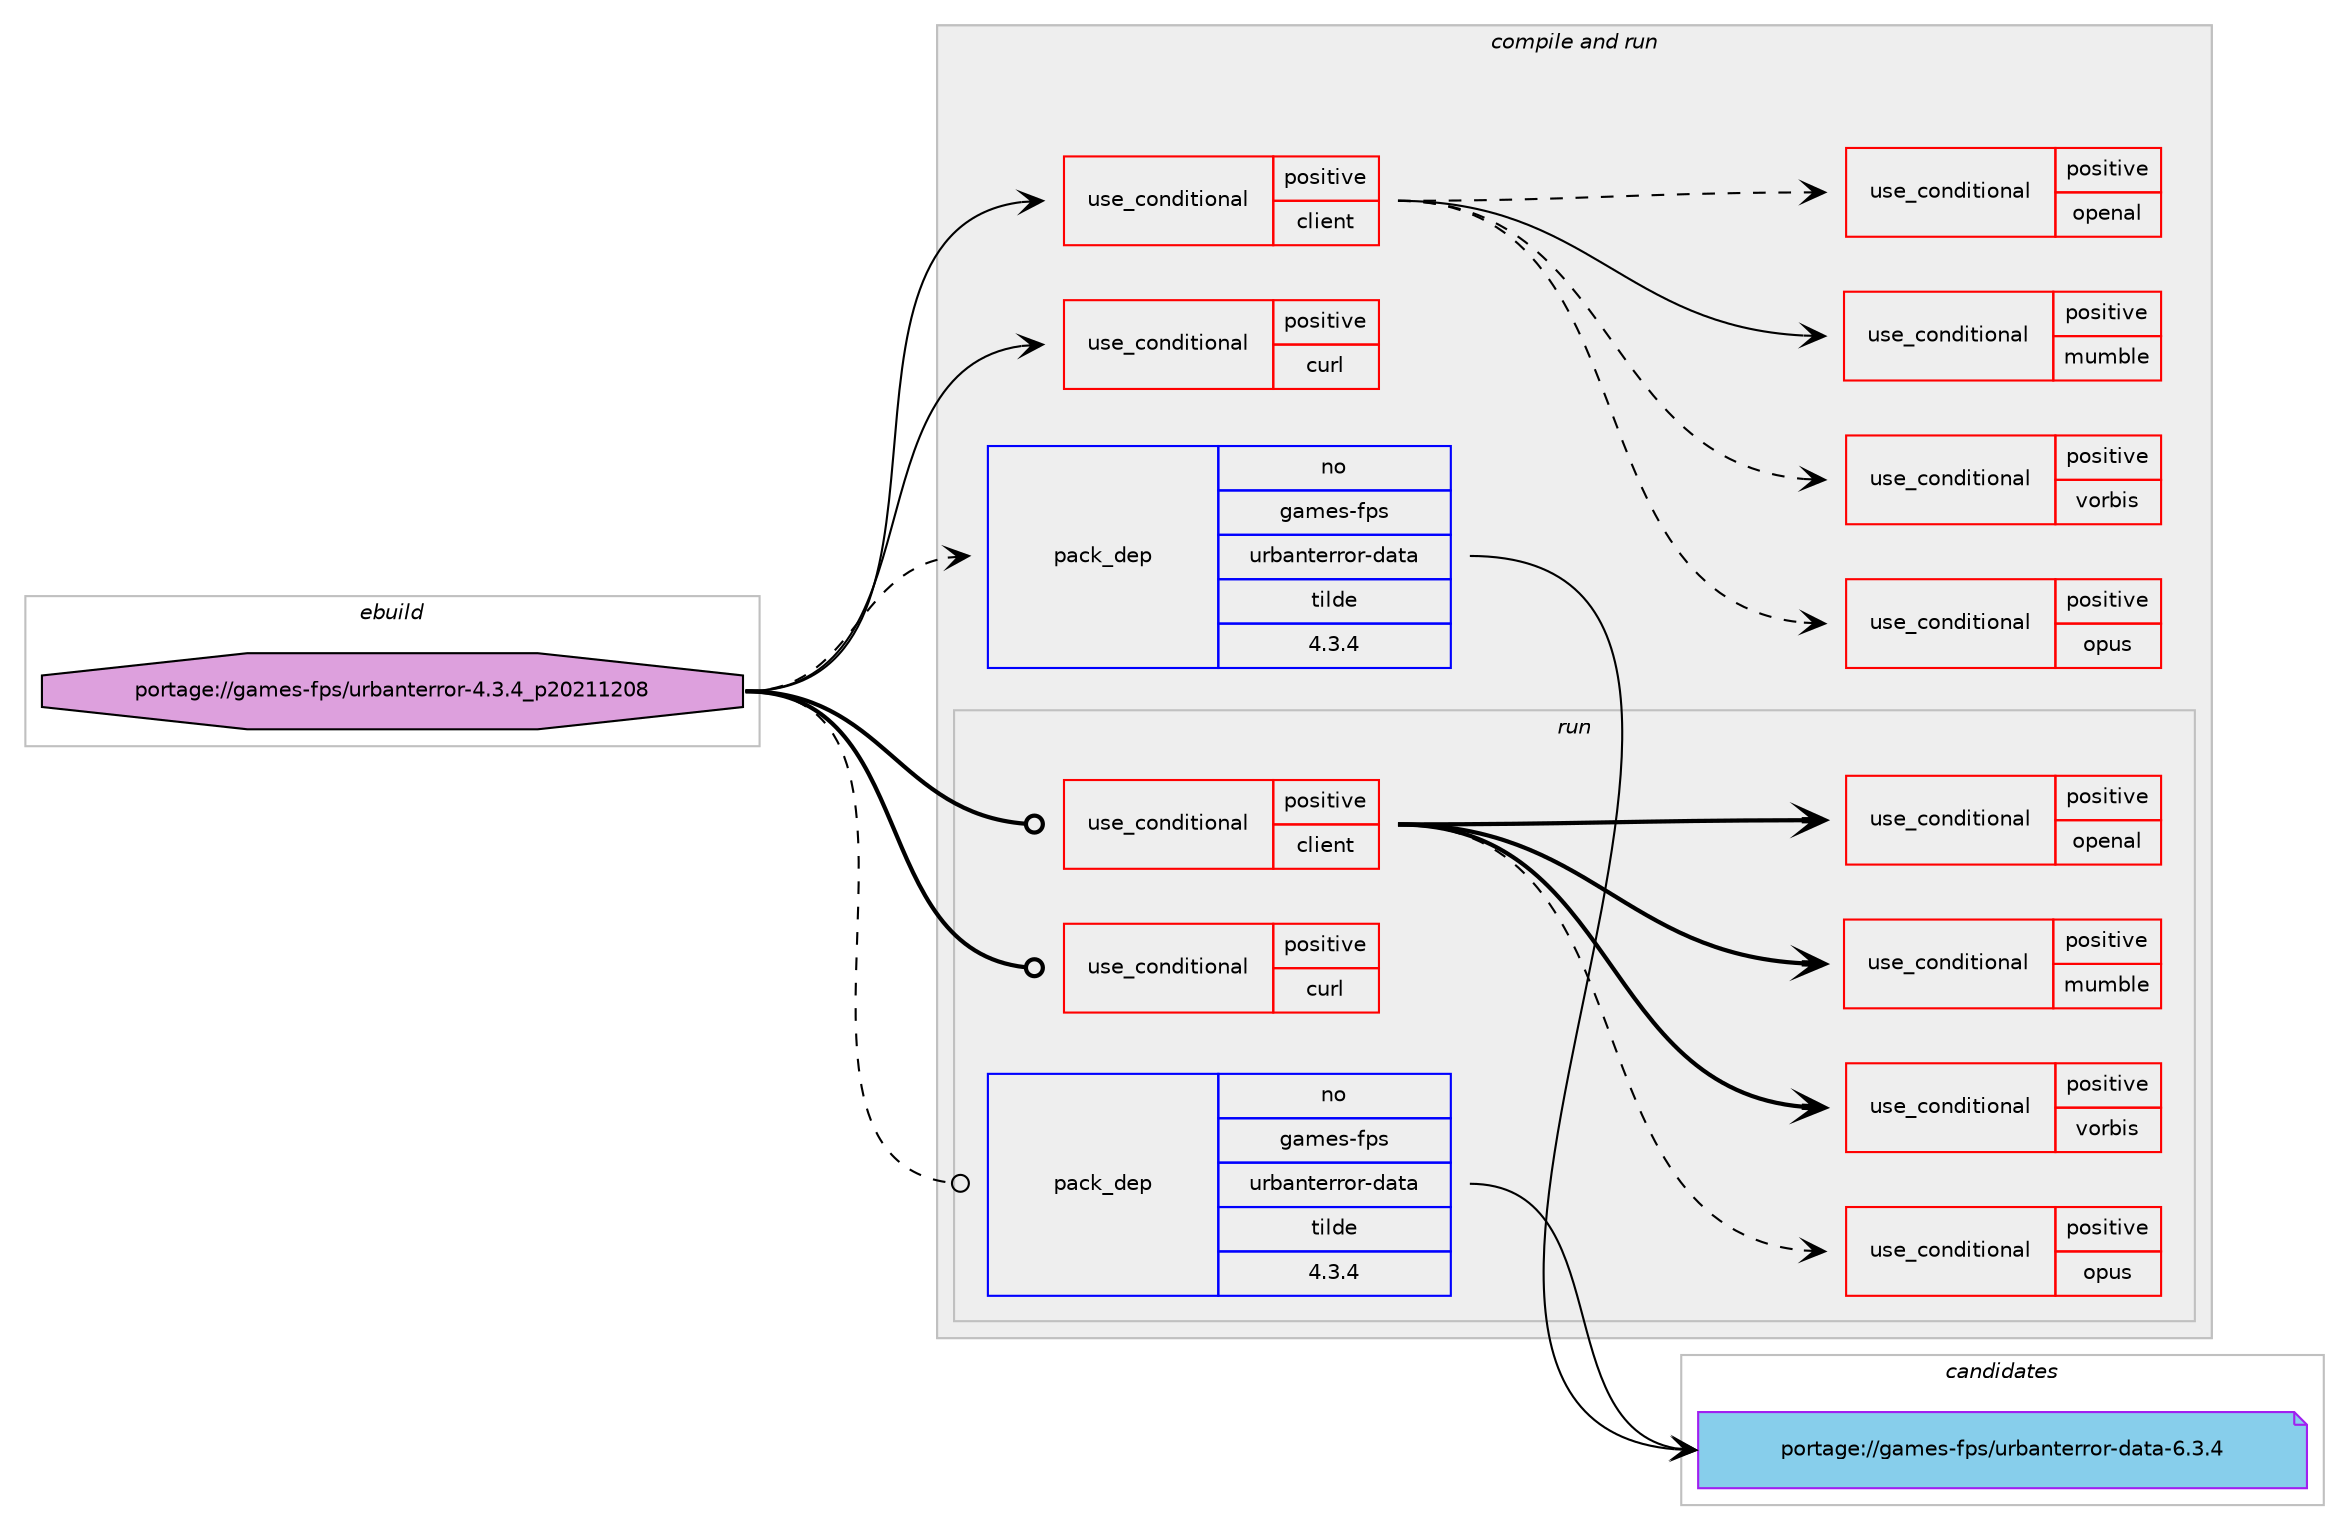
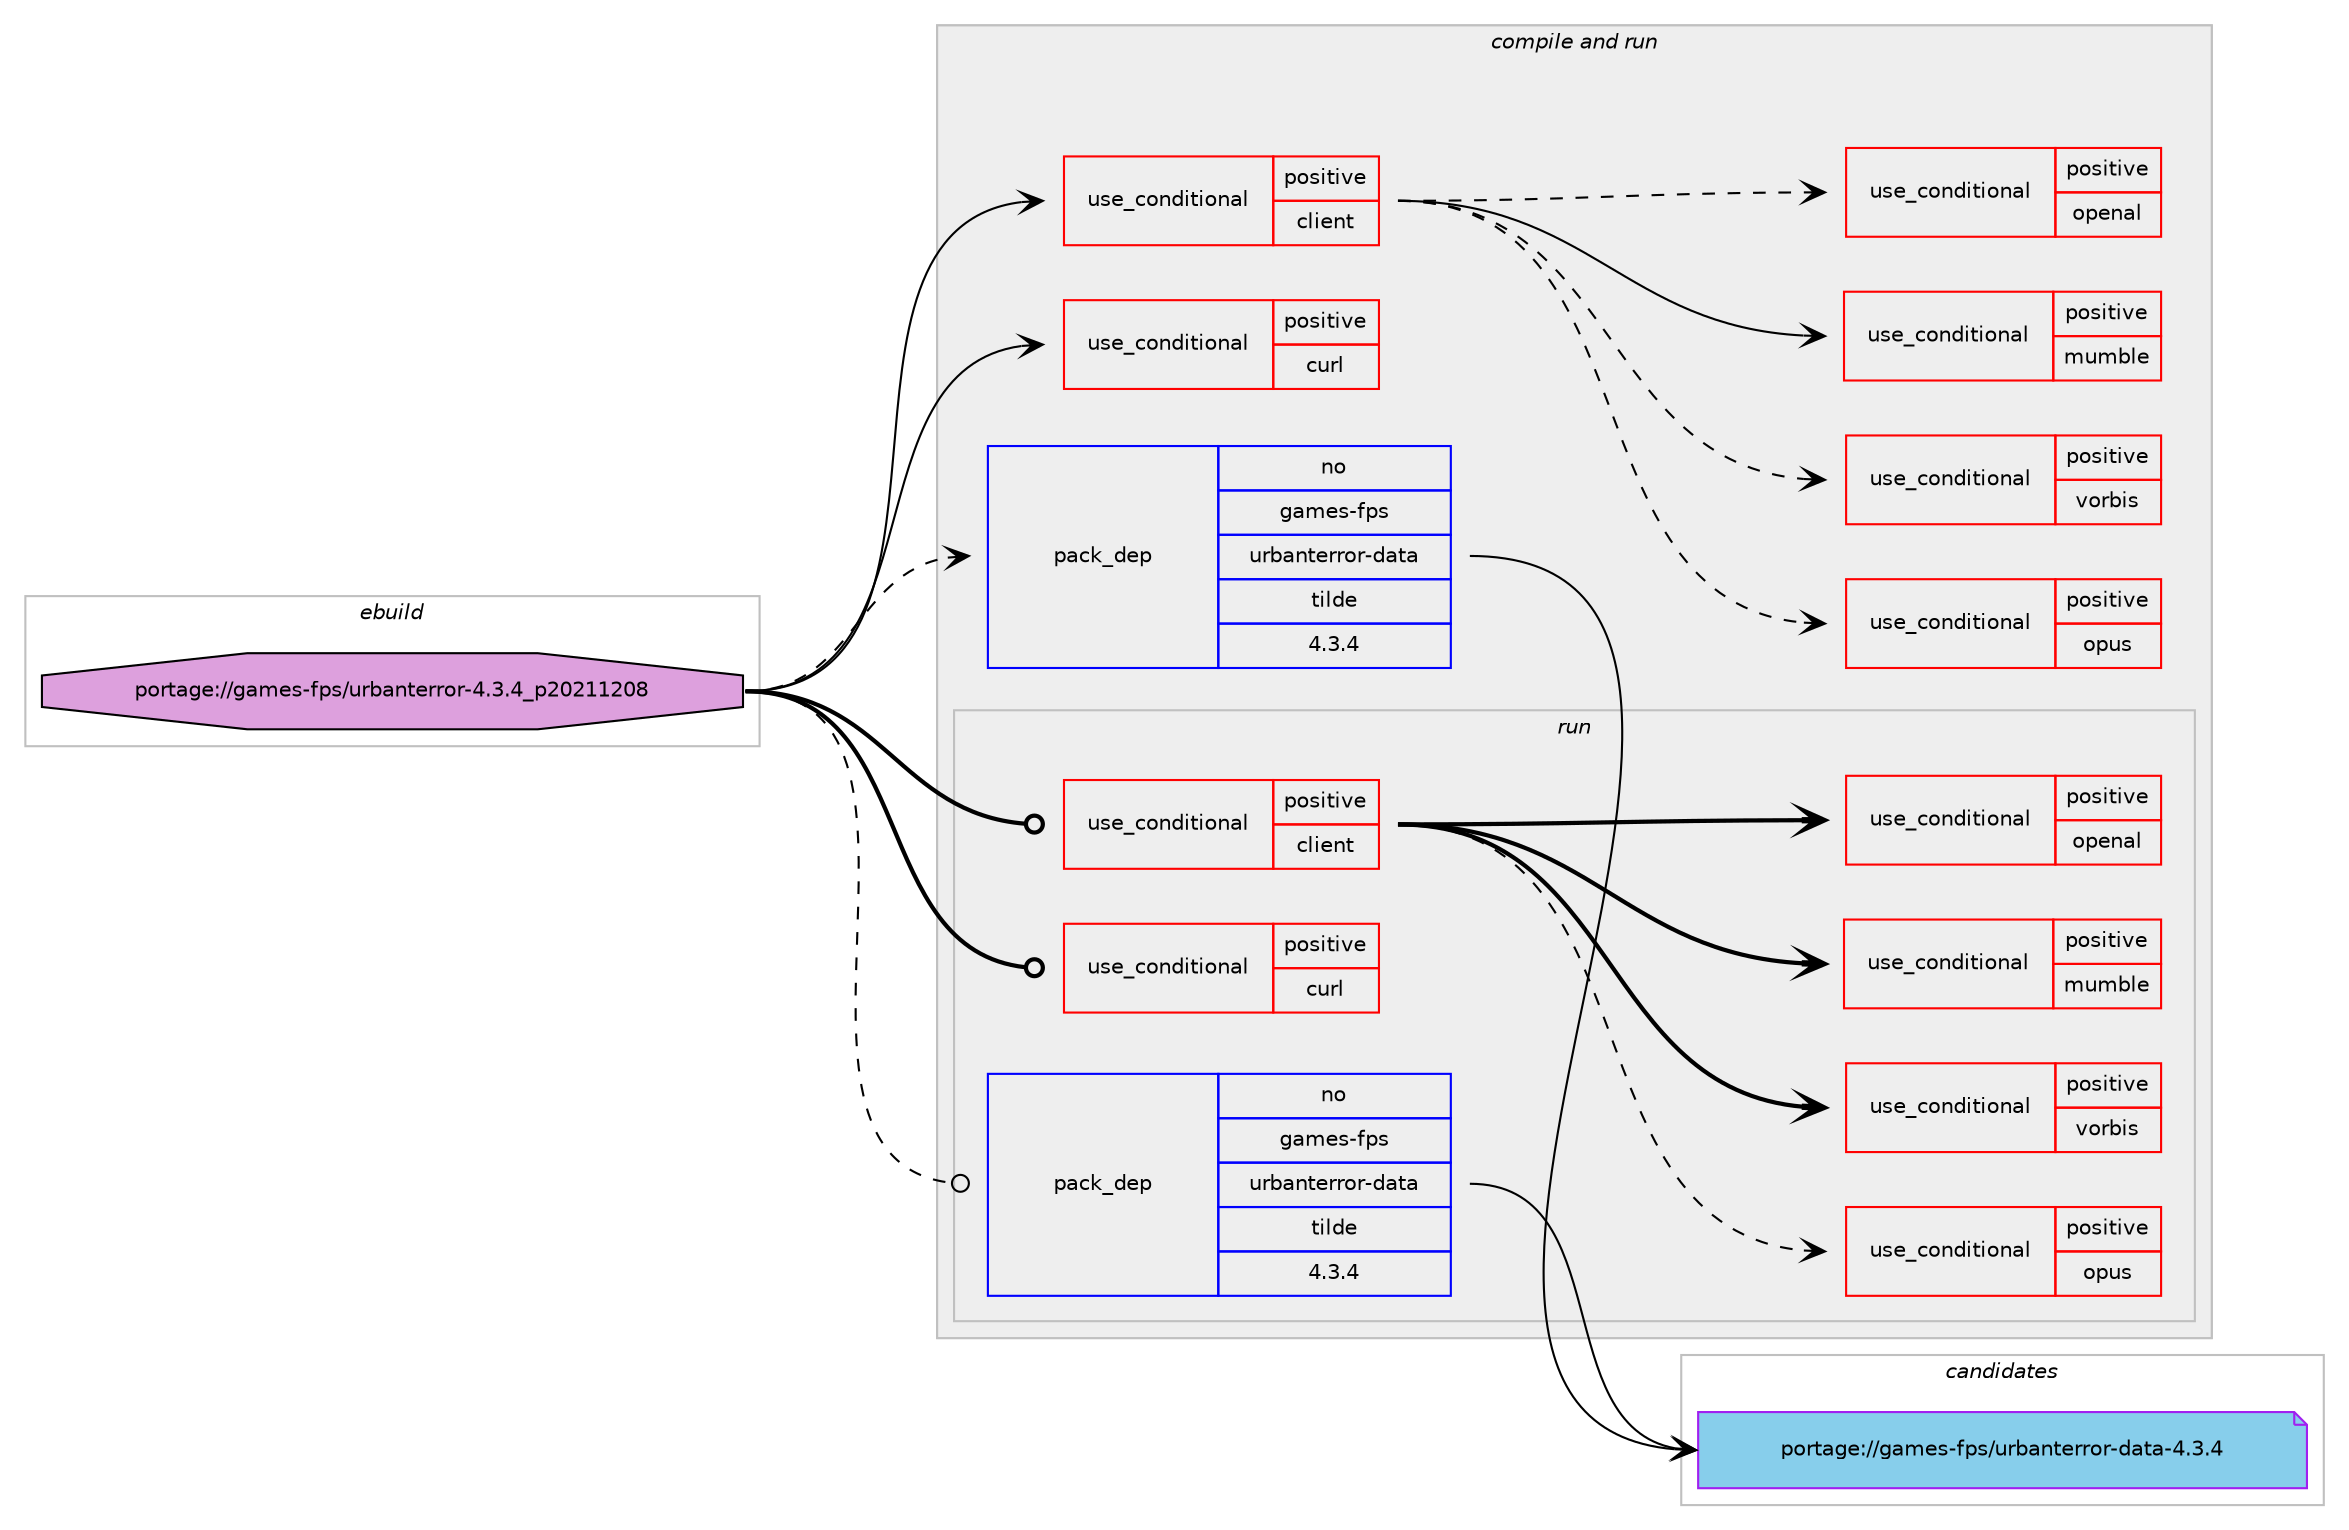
  digraph {
    compound=true
    concentrate=true
    fontname=Helvetica
    fontsize=10
    newrank=true
    rankdir=LR
    ranksep=1.5
    node [color=red fontname=Helvetica fontsize=10 shape=none]
    edge [arrowhead=vee headport=w style=dashed tailport=e weight=20]
    n1 [color=black label="portage://games-fps/urbanterror-4.3.4_p20211208" width=4 style=filled fillcolor=plum shape=octagon]
    n2 [label=<<TABLE BORDER="0" CELLBORDER="1" CELLSPACING="0" CELLPADDING="4"><TR><TD ROWSPAN="3" CELLPADDING="10">use_conditional</TD></TR><TR><TD>positive</TD></TR><TR><TD>mumble</TD></TR></TABLE>>]
    n3 [label=<<TABLE BORDER="0" CELLBORDER="1" CELLSPACING="0" CELLPADDING="4"><TR><TD ROWSPAN="3" CELLPADDING="10">use_conditional</TD></TR><TR><TD>positive</TD></TR><TR><TD>openal</TD></TR></TABLE>>]
    n4 [label=<<TABLE BORDER="0" CELLBORDER="1" CELLSPACING="0" CELLPADDING="4"><TR><TD ROWSPAN="3" CELLPADDING="10">use_conditional</TD></TR><TR><TD>positive</TD></TR><TR><TD>opus</TD></TR></TABLE>>]
    n5 [label=<<TABLE BORDER="0" CELLBORDER="1" CELLSPACING="0" CELLPADDING="4"><TR><TD ROWSPAN="3" CELLPADDING="10">use_conditional</TD></TR><TR><TD>positive</TD></TR><TR><TD>vorbis</TD></TR></TABLE>>]
    n6 [label=<<TABLE BORDER="0" CELLBORDER="1" CELLSPACING="0" CELLPADDING="4"><TR><TD ROWSPAN="3" CELLPADDING="10">use_conditional</TD></TR><TR><TD>positive</TD></TR><TR><TD>client</TD></TR></TABLE>>]
    n7 [label=<<TABLE BORDER="0" CELLBORDER="1" CELLSPACING="0" CELLPADDING="4"><TR><TD ROWSPAN="3" CELLPADDING="10">use_conditional</TD></TR><TR><TD>positive</TD></TR><TR><TD>curl</TD></TR></TABLE>>]
    n8 [color=blue label=<<TABLE BORDER="0" CELLBORDER="1" CELLSPACING="0" CELLPADDING="4" WIDTH="220"><TR><TD ROWSPAN="6" CELLPADDING="30">pack_dep</TD></TR><TR><TD WIDTH="110">no</TD></TR><TR><TD>games-fps</TD></TR><TR><TD>urbanterror-data</TD></TR><TR><TD>tilde</TD></TR><TR><TD>4.3.4</TD></TR></TABLE>>]
    n9 [label=<<TABLE BORDER="0" CELLBORDER="1" CELLSPACING="0" CELLPADDING="4"><TR><TD ROWSPAN="3" CELLPADDING="10">use_conditional</TD></TR><TR><TD>positive</TD></TR><TR><TD>mumble</TD></TR></TABLE>>]
    n10 [label=<<TABLE BORDER="0" CELLBORDER="1" CELLSPACING="0" CELLPADDING="4"><TR><TD ROWSPAN="3" CELLPADDING="10">use_conditional</TD></TR><TR><TD>positive</TD></TR><TR><TD>openal</TD></TR></TABLE>>]
    n11 [label=<<TABLE BORDER="0" CELLBORDER="1" CELLSPACING="0" CELLPADDING="4"><TR><TD ROWSPAN="3" CELLPADDING="10">use_conditional</TD></TR><TR><TD>positive</TD></TR><TR><TD>opus</TD></TR></TABLE>>]
    n12 [label=<<TABLE BORDER="0" CELLBORDER="1" CELLSPACING="0" CELLPADDING="4"><TR><TD ROWSPAN="3" CELLPADDING="10">use_conditional</TD></TR><TR><TD>positive</TD></TR><TR><TD>vorbis</TD></TR></TABLE>>]
    n13 [label=<<TABLE BORDER="0" CELLBORDER="1" CELLSPACING="0" CELLPADDING="4"><TR><TD ROWSPAN="3" CELLPADDING="10">use_conditional</TD></TR><TR><TD>positive</TD></TR><TR><TD>client</TD></TR></TABLE>>]
    n14 [label=<<TABLE BORDER="0" CELLBORDER="1" CELLSPACING="0" CELLPADDING="4"><TR><TD ROWSPAN="3" CELLPADDING="10">use_conditional</TD></TR><TR><TD>positive</TD></TR><TR><TD>curl</TD></TR></TABLE>>]
    n15 [color=blue label=<<TABLE BORDER="0" CELLBORDER="1" CELLSPACING="0" CELLPADDING="4" WIDTH="220"><TR><TD ROWSPAN="6" CELLPADDING="30">pack_dep</TD></TR><TR><TD WIDTH="110">no</TD></TR><TR><TD>games-fps</TD></TR><TR><TD>urbanterror-data</TD></TR><TR><TD>tilde</TD></TR><TR><TD>4.3.4</TD></TR></TABLE>>]
-   n16 [color=purple label="portage://games-fps/urbanterror-data-6.3.4" width=4 style=filled fillcolor=skyblue shape=note]
+   n16 [color=purple label="portage://games-fps/urbanterror-data-4.3.4" width=4 style=filled fillcolor=skyblue shape=note]
    subgraph cluster_1 {
      color=gray
      label=<<i>ebuild</i>>
      rank=same
      n1
    }
    subgraph cluster_2 {
      color=gray
      label=<<i>dependencies</i>>
      subgraph cluster_3 {
        color=gray
        fillcolor="#eeeeee"
        label=<<i>compile</i>>
        style=filled
        subgraph sub_4 {
          color=gray
          fillcolor="#eeeeee"
          label=<<i>compile</i>>
          style=filled
          n6
          subgraph sub_5 {
            color=gray
            fillcolor="#eeeeee"
            label=<<i>compile</i>>
            style=filled
            n2
          }
          subgraph sub_6 {
            color=gray
            fillcolor="#eeeeee"
            label=<<i>compile</i>>
            style=filled
            n3
          }
          subgraph sub_7 {
            color=gray
            fillcolor="#eeeeee"
            label=<<i>compile</i>>
            style=filled
            n4
          }
          subgraph sub_8 {
            color=gray
            fillcolor="#eeeeee"
            label=<<i>compile</i>>
            style=filled
            n5
          }
        }
        subgraph sub_9 {
          color=gray
          fillcolor="#eeeeee"
          label=<<i>compile</i>>
          style=filled
          n7
        }
        subgraph sub_10 {
          color=gray
          fillcolor="#eeeeee"
          label=<<i>compile</i>>
          style=filled
          n8
        }
      }
      subgraph cluster_11 {
        color=gray
        fillcolor="#eeeeee"
        label=<<i>compile and run</i>>
        style=filled
      }
      subgraph cluster_12 {
        color=gray
        fillcolor="#eeeeee"
        label=<<i>run</i>>
        style=filled
        subgraph sub_13 {
          color=gray
          fillcolor="#eeeeee"
          label=<<i>run</i>>
          style=filled
          n13
          subgraph sub_14 {
            color=gray
            fillcolor="#eeeeee"
            label=<<i>run</i>>
            style=filled
            n9
          }
          subgraph sub_15 {
            color=gray
            fillcolor="#eeeeee"
            label=<<i>run</i>>
            style=filled
            n10
          }
          subgraph sub_16 {
            color=gray
            fillcolor="#eeeeee"
            label=<<i>run</i>>
            style=filled
            n11
          }
          subgraph sub_17 {
            color=gray
            fillcolor="#eeeeee"
            label=<<i>run</i>>
            style=filled
            n12
          }
        }
        subgraph sub_18 {
          color=gray
          fillcolor="#eeeeee"
          label=<<i>run</i>>
          style=filled
          n14
        }
        subgraph sub_19 {
          color=gray
          fillcolor="#eeeeee"
          label=<<i>run</i>>
          style=filled
          n15
        }
      }
    }
    subgraph cluster_20 {
      color=gray
      label=<<i>candidates</i>>
      rank=same
      subgraph sub_21 {
        color=black
        label=<<i>candidates</i>>
        nodesep=1
        rank=same
        n16
      }
      subgraph sub_22 {
        color=black
        label=<<i>candidates</i>>
        nodesep=1
        rank=same
        n16
      }
    }
    n1 -> n6 [style=solid]
    n1 -> n7 [style=solid]
    n1 -> n8
    n1 -> n13 [arrowhead=odot style=bold]
    n1 -> n14 [arrowhead=odot style=bold]
    n1 -> n15 [arrowhead=odot]
    n6 -> n2 [style=solid]
    n6 -> n3
    n6 -> n4
    n6 -> n5
    n8 -> n16 [style=solid weight=100]
    n13 -> n9 [style=bold]
    n13 -> n10 [style=bold]
    n13 -> n11
    n13 -> n12 [style=bold]
    n15 -> n16 [style=solid weight=100]
  }
